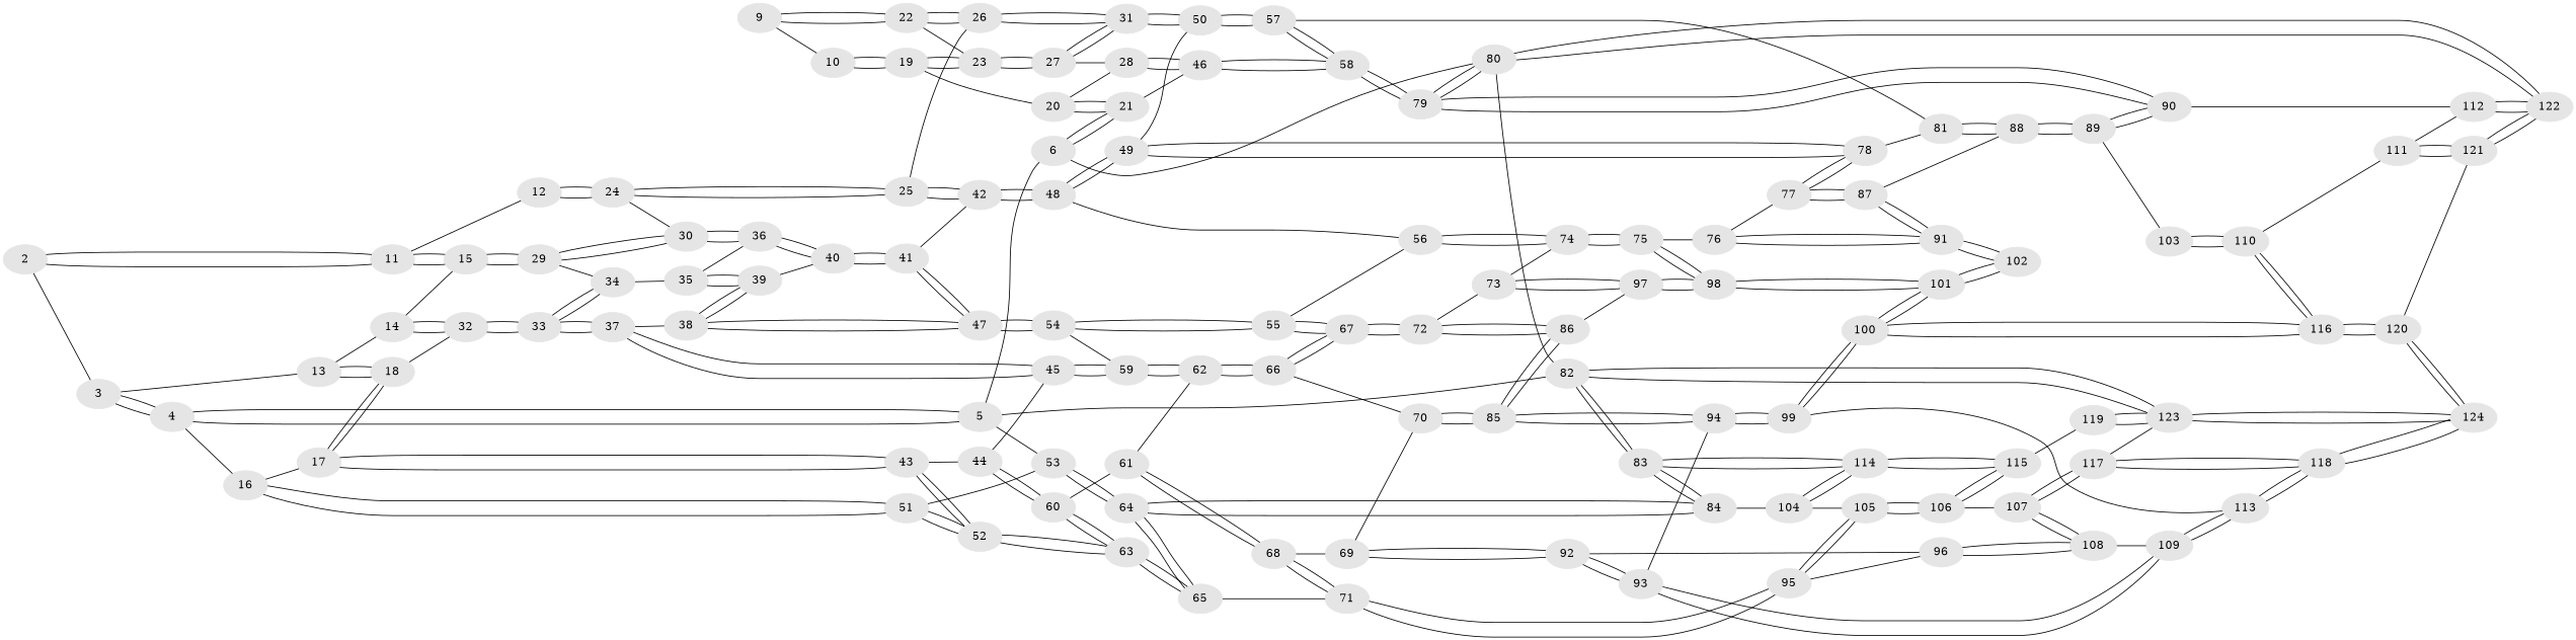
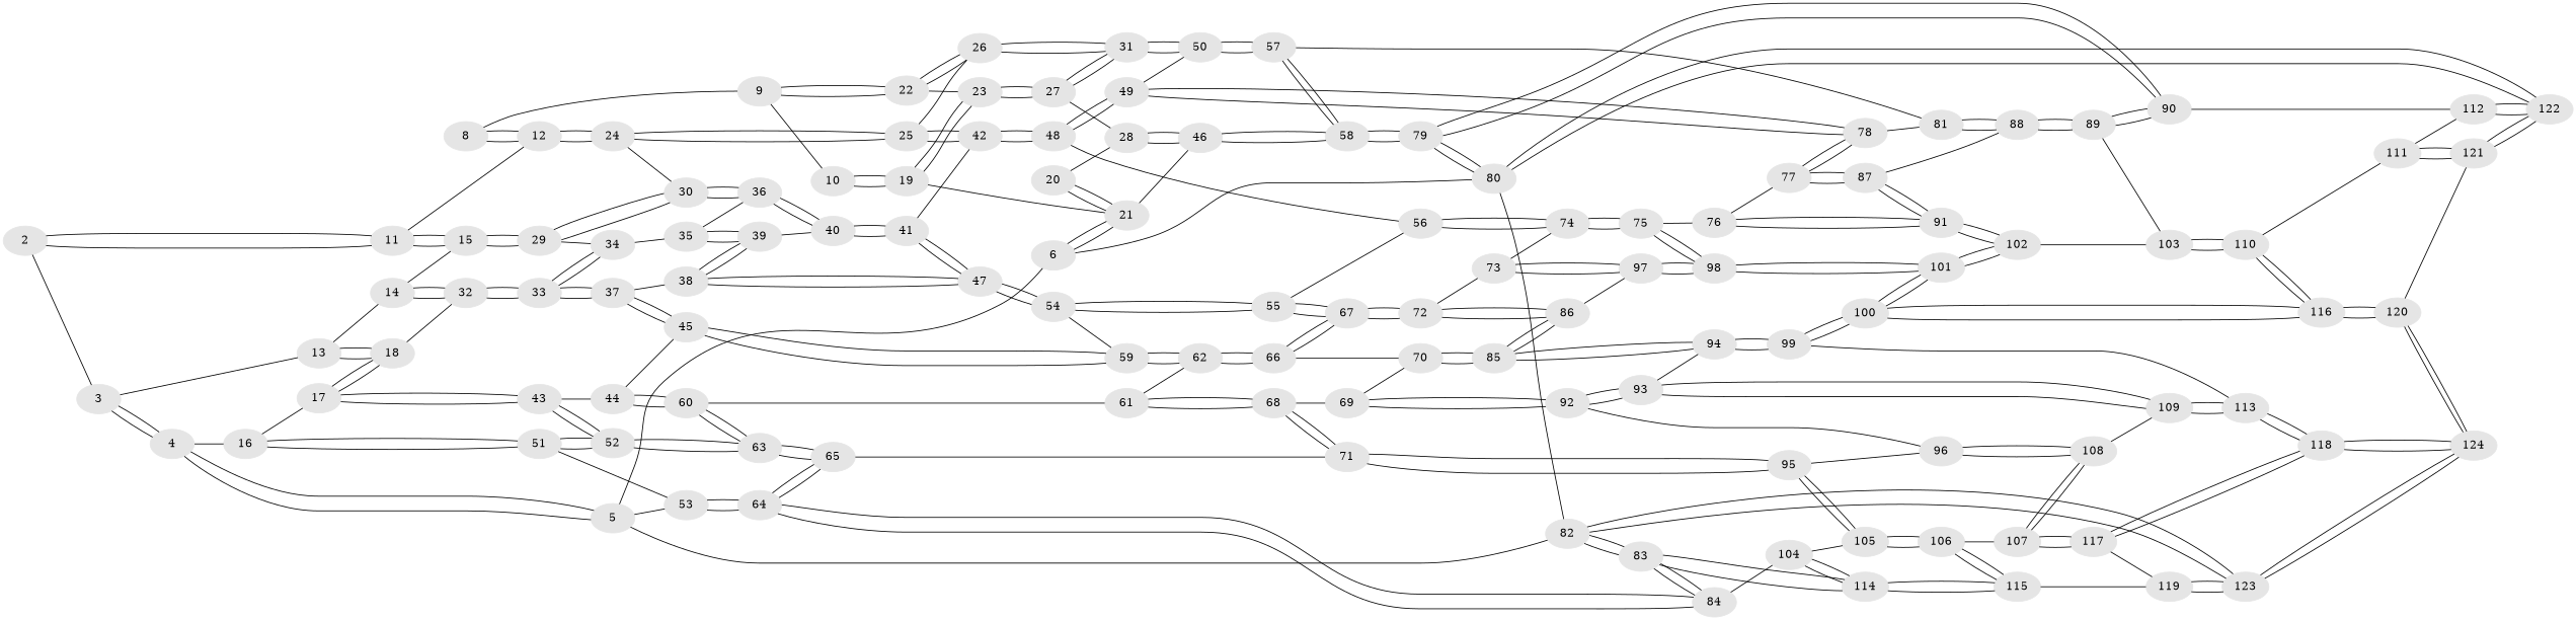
  graph {
    rankdir=LR
    node [color=gray90 style=filled]
    2
    3
    11
+   8
    9
    12
    4
    13
    15
    5
    16
    14
    18
    6
    53
    82
    17
    51
    21
    80
    64
    83
    123
    46
    122
    10
    19
    22
    24
    23
    26
    20
    29
    25
    30
    32
    33
    34
    43
    52
    44
    28
    27
    58
    31
    42
    36
    48
    50
    35
    40
    57
    37
    38
    45
    39
    41
    47
    59
    54
    49
    56
    60
    63
    61
    62
    79
    55
    78
    74
    81
    65
    84
    67
    72
    75
    88
    90
    66
    68
    71
    69
    70
    104
    95
    85
    73
    86
    92
    93
    96
    94
    105
    97
    98
    76
    77
    91
    101
    87
    102
    112
    89
    114
    124
    115
    99
    103
    110
    109
    108
    113
    100
    106
    116
    118
    120
    111
    107
    117
    119
    121
    2 -- 3
    2 -- 11
    2 -- 11
    3 -- 4
    3 -- 4
    3 -- 13
    11 -- 12
    11 -- 15
    11 -- 15
+   8 -- 9
+   8 -- 12
+   8 -- 12
    9 -- 10
    9 -- 22
    9 -- 22
    12 -- 24
    12 -- 24
    4 -- 5
    4 -- 5
    4 -- 16
    13 -- 14
    13 -- 18
    13 -- 18
    15 -- 29
    15 -- 29
    5 -- 6
    5 -- 53
    5 -- 82
    16 -- 17
    16 -- 51
    16 -- 51
    14 -- 15
    14 -- 32
    14 -- 32
    18 -- 32
    6 -- 21
    6 -- 21
    6 -- 80
    53 -- 64
    53 -- 64
    82 -- 83
    82 -- 83
    82 -- 123
    82 -- 123
    17 -- 18
    17 -- 18
    17 -- 43
    17 -- 43
    51 -- 53
    51 -- 52
    51 -- 52
    21 -- 46
    80 -- 82
    80 -- 122
    80 -- 122
    64 -- 65
    64 -- 65
    64 -- 84
    64 -- 84
    83 -- 84
    83 -- 84
    83 -- 114
    83 -- 114
    123 -- 124
    123 -- 124
    46 -- 58
    46 -- 58
    10 -- 19
    10 -- 19
    19 -- 23
    19 -- 23
-   19 -- 20
+   19 -- 21
    22 -- 23
    22 -- 26
    22 -- 26
    24 -- 25
    24 -- 25
    24 -- 30
    23 -- 27
    23 -- 27
    26 -- 31
    26 -- 31
    20 -- 21
    20 -- 21
    20 -- 28
    29 -- 30
    29 -- 30
    29 -- 34
    25 -- 26
    25 -- 42
    25 -- 42
    30 -- 36
    30 -- 36
    32 -- 33
    32 -- 33
    33 -- 34
    33 -- 34
    33 -- 37
    33 -- 37
    34 -- 35
    43 -- 52
    43 -- 52
    43 -- 44
    52 -- 63
    52 -- 63
    44 -- 45
    44 -- 60
    44 -- 60
    28 -- 46
    28 -- 46
    27 -- 28
    27 -- 31
    27 -- 31
    58 -- 79
    58 -- 79
    31 -- 50
    31 -- 50
    42 -- 48
    42 -- 48
    36 -- 40
    36 -- 40
    48 -- 49
    48 -- 49
    48 -- 56
    50 -- 57
    50 -- 57
    35 -- 36
    35 -- 39
    35 -- 39
    40 -- 41
    40 -- 41
    57 -- 58
    57 -- 58
    57 -- 81
    37 -- 38
    37 -- 45
    37 -- 45
    38 -- 39
    38 -- 39
    38 -- 47
    38 -- 47
    45 -- 59
    45 -- 59
    39 -- 40
    41 -- 42
    41 -- 47
    41 -- 47
    47 -- 54
    47 -- 54
    59 -- 62
    59 -- 62
    54 -- 59
    54 -- 55
    54 -- 55
    49 -- 50
    49 -- 78
    49 -- 78
    56 -- 74
    56 -- 74
    60 -- 63
    60 -- 63
    60 -- 61
    63 -- 65
    63 -- 65
    61 -- 62
    61 -- 68
    61 -- 68
    62 -- 66
    62 -- 66
    79 -- 80
    79 -- 80
    79 -- 90
    79 -- 90
    55 -- 56
    55 -- 67
    55 -- 67
    78 -- 81
    74 -- 75
    74 -- 75
    81 -- 88
    81 -- 88
    65 -- 71
    84 -- 104
    67 -- 72
    67 -- 72
    72 -- 73
    72 -- 86
    72 -- 86
    75 -- 98
    75 -- 98
    75 -- 76
    88 -- 89
    88 -- 89
    90 -- 112
    66 -- 67
    66 -- 67
    66 -- 70
    68 -- 71
    68 -- 71
    68 -- 69
    71 -- 95
    71 -- 95
    69 -- 70
    69 -- 92
    69 -- 92
    70 -- 85
    70 -- 85
    104 -- 105
    104 -- 114
    104 -- 114
    95 -- 96
    95 -- 105
    95 -- 105
    85 -- 86
    85 -- 86
    85 -- 94
    85 -- 94
    73 -- 74
    73 -- 97
    73 -- 97
    86 -- 97
    92 -- 93
    92 -- 93
    92 -- 96
    93 -- 94
    93 -- 109
    93 -- 109
    96 -- 108
    96 -- 108
    94 -- 99
    94 -- 99
    105 -- 106
    105 -- 106
    97 -- 98
    97 -- 98
    98 -- 101
    98 -- 101
    76 -- 77
    76 -- 91
    76 -- 91
    77 -- 78
    77 -- 78
    77 -- 87
    77 -- 87
    91 -- 102
    91 -- 102
    101 -- 102
    101 -- 102
    87 -- 88
    87 -- 91
    87 -- 91
+   102 -- 103
    112 -- 122
    112 -- 122
    89 -- 90
    89 -- 90
    89 -- 103
    114 -- 115
    114 -- 115
    115 -- 119
    99 -- 113
    99 -- 100
    99 -- 100
    103 -- 110
    103 -- 110
    110 -- 116
    110 -- 116
    110 -- 111
    109 -- 113
    109 -- 113
    108 -- 109
    113 -- 118
    113 -- 118
    100 -- 101
    100 -- 101
    100 -- 116
    100 -- 116
    106 -- 115
    106 -- 115
    106 -- 107
    116 -- 120
    116 -- 120
    118 -- 124
    118 -- 124
    120 -- 124
    120 -- 124
    120 -- 121
    111 -- 112
    111 -- 121
    111 -- 121
    107 -- 108
    107 -- 108
    107 -- 117
    107 -- 117
    117 -- 118
    117 -- 118
-   117 -- 123
+   117 -- 119
    119 -- 123
    119 -- 123
    121 -- 122
    121 -- 122
  }
